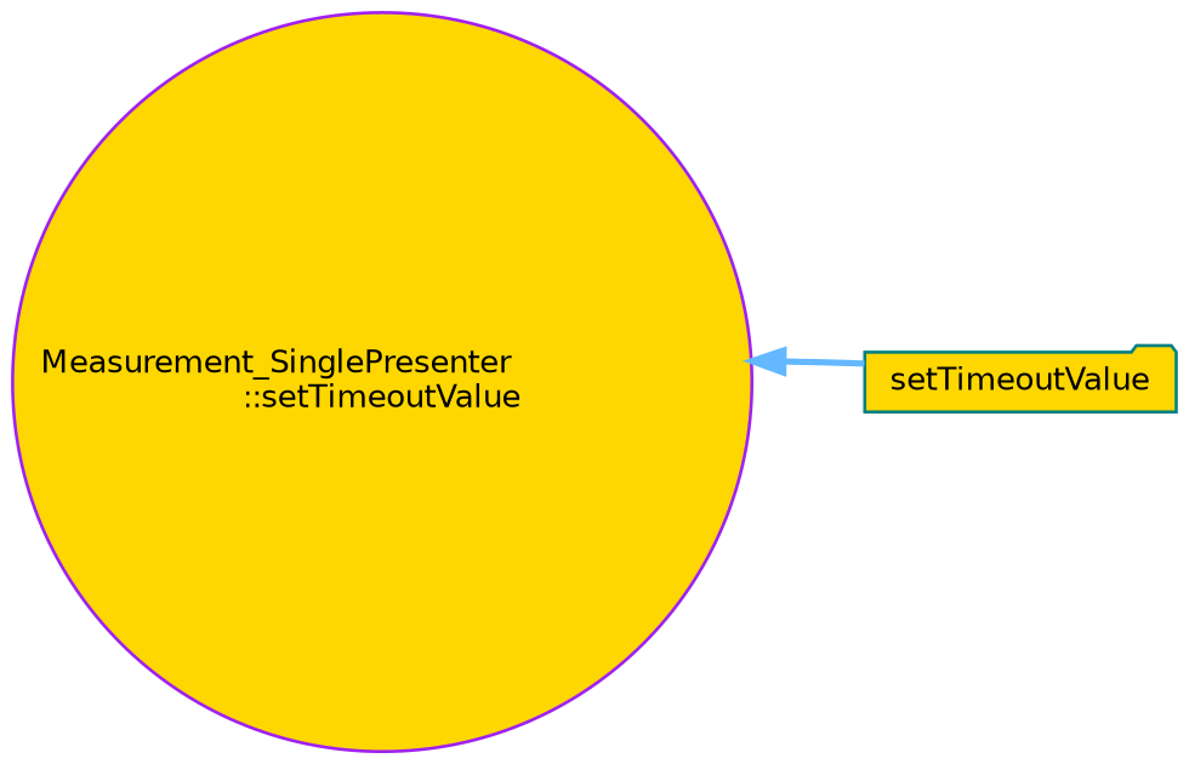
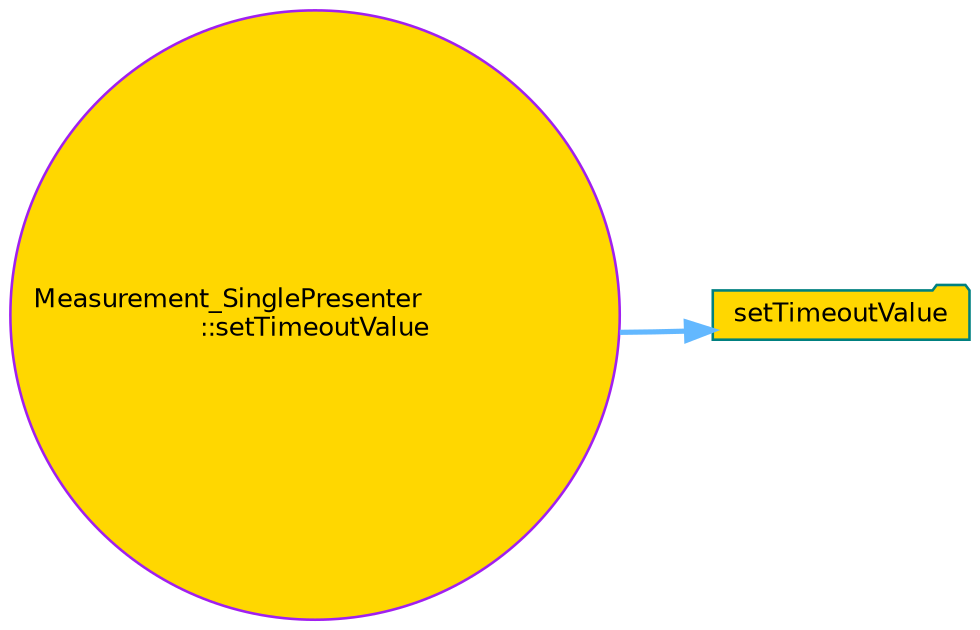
  digraph {
    rankdir=RL
    node [fillcolor=gold fontname=Helvetica fontsize=10 style=filled]
    n1 [color=teal fontcolor=black height=0.2 label=setTimeoutValue shape=folder width=0.4]
    n2 [color=purple height=0.2 label="Measurement_SinglePresenter\l::setTimeoutValue" shape=circle width=0.4]
-   n2 -> n1 [color=steelblue1 dir=back fontname=Helvetica fontsize=10 labelfontname=Helvetica labelfontsize=10 style=bold]
+   n1 -> n2 [color=steelblue1 dir=back fontname=Helvetica fontsize=10 labelfontname=Helvetica labelfontsize=10 style=bold]
  }
